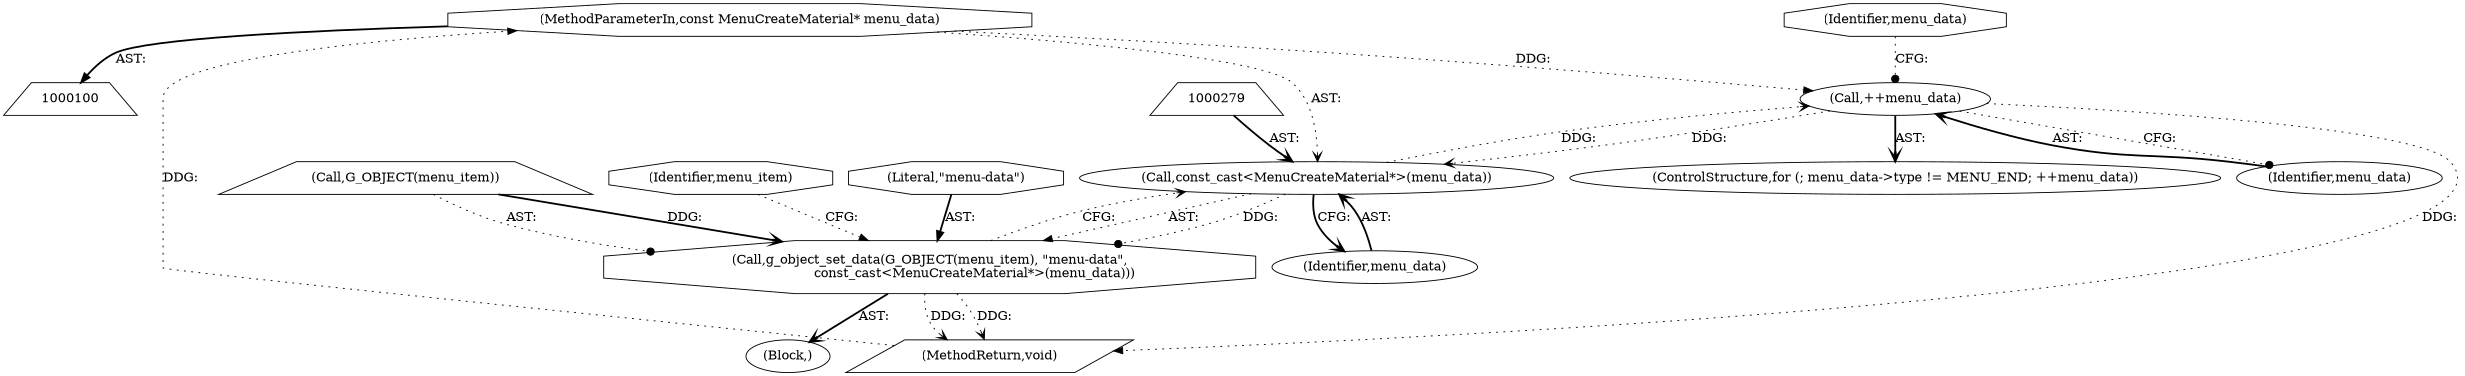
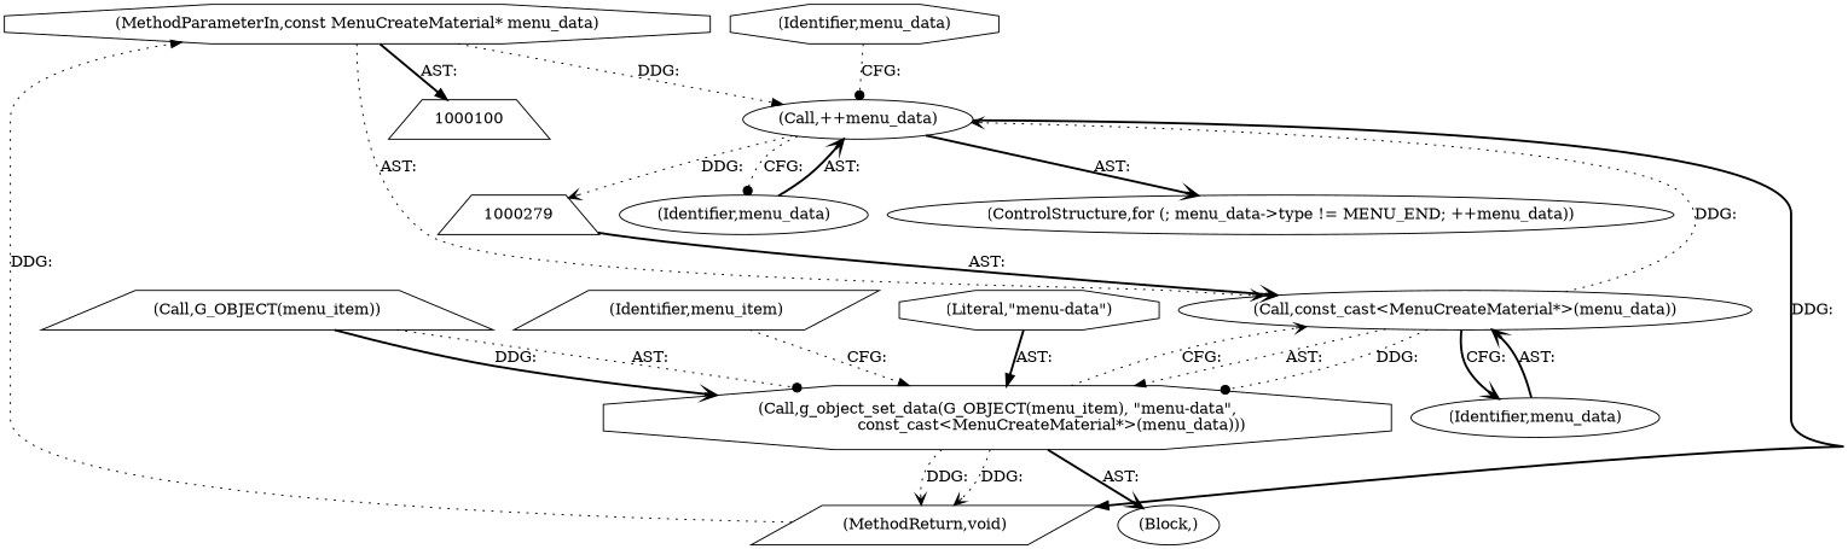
  digraph {
    node [shape=ellipse]
    edge [arrowhead=vee style=dotted]
    n1 [label="(MethodParameterIn,const MenuCreateMaterial* menu_data)" shape=octagon]
    n2 [label="(Call,++menu_data)"]
    n3 [label="(Call,const_cast<MenuCreateMaterial*>(menu_data))"]
    1000100 [shape=trapezium]
    n5 [label="(MethodReturn,void)" shape=parallelogram]
    n6 [label="(Identifier,menu_data)"]
    n7 [label="(ControlStructure,for (; menu_data->type != MENU_END; ++menu_data))"]
    n8 [label="(Call,g_object_set_data(G_OBJECT(menu_item), \"menu-data\",\n                      const_cast<MenuCreateMaterial*>(menu_data)))" shape=octagon]
    n9 [label="(Identifier,menu_data)"]
    n10 [label="(Block,)"]
    n11 [label="(Call,G_OBJECT(menu_item))" shape=trapezium]
-   n12 [label="(Identifier,menu_item)" shape=octagon]
+   n12 [label="(Identifier,menu_item)" shape=parallelogram]
    n13 [label="(Identifier,menu_data)" shape=octagon]
    n14 [label="(Literal,\"menu-data\")" shape=octagon]
    1000279 [shape=trapezium]
    n1 -> n2 [arrowhead=normal label="DDG: "]
    n1 -> n3 [label="AST: "]
    n1 -> 1000100 [arrowhead=normal label="AST: " style=bold]
-   n2 -> n3 [label="DDG: "]
-   n2 -> n5 [arrowhead=normal label="DDG: "]
+   n2 -> 1000279 [label="DDG: "]
+   n2 -> n5 [arrowhead=normal label="DDG: " style=bold]
    n2 -> n6 [arrowhead=dot label="CFG: "]
    n2 -> n7 [label="AST: " style=bold]
    n3 -> n2 [label="DDG: "]
    n3 -> n8 [arrowhead=normal label="AST: "]
    n3 -> n8 [arrowhead=dot label="DDG: "]
    n3 -> n9 [label="CFG: " style=bold]
    n5 -> n1 [arrowhead=normal label="DDG: "]
    n6 -> n2 [label="AST: " style=bold]
    n8 -> n3 [label="CFG: "]
    n8 -> n5 [label="DDG: "]
    n8 -> n5 [label="DDG: "]
    n8 -> n10 [label="AST: " style=bold]
    n9 -> n3 [label="AST: " style=bold]
    n11 -> n8 [arrowhead=dot label="AST: "]
    n11 -> n8 [label="DDG: " style=bold]
    n12 -> n8 [arrowhead=normal label="CFG: "]
    n13 -> n2 [arrowhead=dot label="CFG: "]
    n14 -> n8 [arrowhead=normal label="AST: " style=bold]
    1000279 -> n3 [label="AST: " style=bold]
  }
